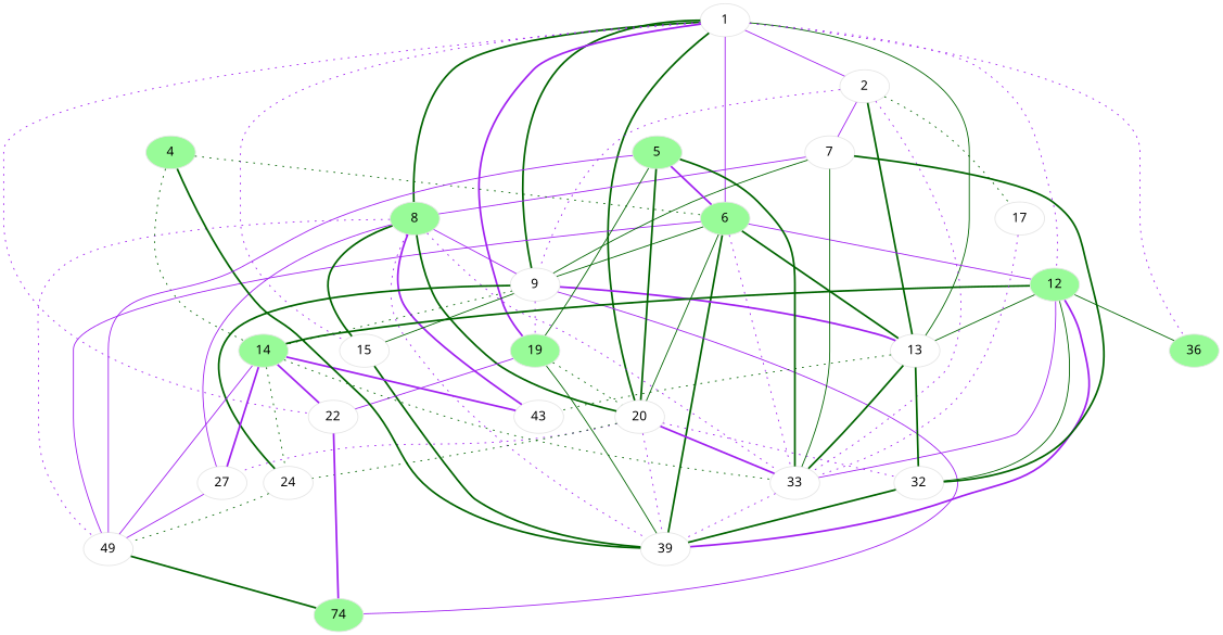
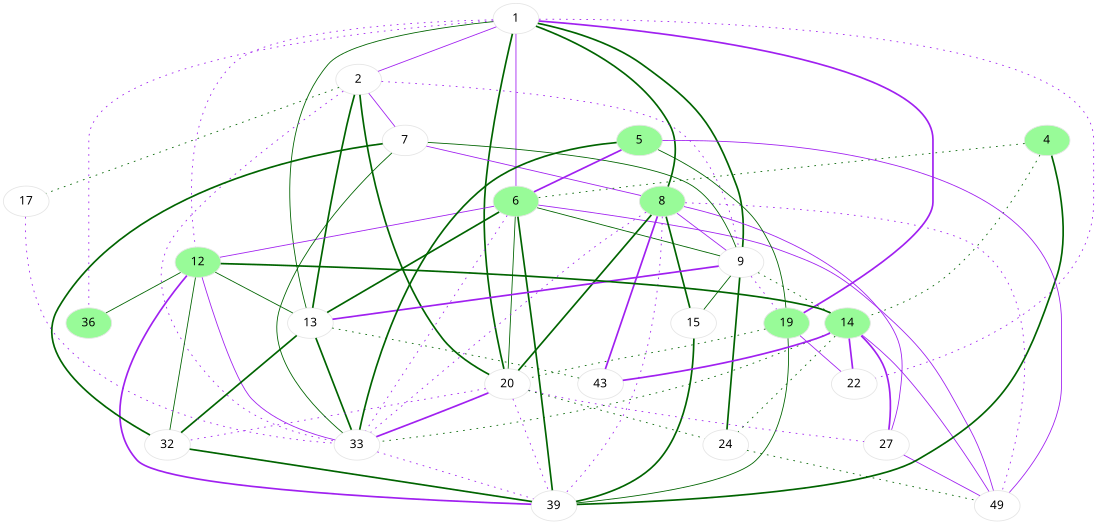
  graph {
    fontname="Noto Sans"
    node [color=gray90 fillcolor=white fontname="Noto Sans" style=filled]
    edge [color=purple fontname="Noto Sans" style=bold]
    1 [super="+18+3+81"]
    2 [super="+60+47"]
    6 [fillcolor=palegreen super="+35+11+28+10"]
    8 [fillcolor=palegreen super="+26+25+38"]
    9 [super="+82+21"]
    12 [fillcolor=palegreen super="+56+63+42"]
    13 [super="+66+48"]
    15 [super="+31"]
    19 [fillcolor=palegreen super="+29+53"]
    20 [super="+80+61+69"]
    22
    36 [fillcolor=palegreen]
    7 [super="+16"]
    17
    33 [super="+65+37+73"]
    39 [super="+58+45+50"]
    49 [super="+59+76+57"]
    27 [super="+30"]
    43 [super="+44"]
    14 [fillcolor=palegreen super="+46+23+34"]
    24
-   74 [fillcolor=palegreen]
    32 [super="+41"]
    4 [fillcolor=palegreen]
    5 [fillcolor=palegreen super="+67"]
    1 -- 2 [style=solid]
    1 -- 6 [style=solid weight=5]
    1 -- 8 [color=darkgreen weight=2]
    1 -- 9 [color=darkgreen]
    1 -- 12 [style=dotted weight=2]
    1 -- 13 [color=darkgreen style=solid]
-   1 -- 15 [style=dotted weight=2]
    1 -- 19
    1 -- 20 [color=darkgreen]
    1 -- 22 [style=dotted]
    1 -- 36 [style=dotted weight=2]
    2 -- 9 [style=dotted]
    2 -- 13 [color=darkgreen]
-   5 -- 20 [color=darkgreen]
+   2 -- 20 [color=darkgreen]
    2 -- 7 [style=solid]
    2 -- 17 [color=darkgreen style=dotted]
    2 -- 33 [style=dotted]
    6 -- 9 [color=darkgreen style=solid]
    6 -- 12 [style=solid weight=2]
    6 -- 13 [color=darkgreen weight=2]
    6 -- 20 [color=darkgreen style=solid weight=3]
    6 -- 33 [style=dotted weight=2]
    6 -- 39 [color=darkgreen weight=2]
    6 -- 49 [style=solid weight=3]
    8 -- 9 [style=solid weight=2]
    8 -- 15 [color=darkgreen]
    8 -- 20 [color=darkgreen]
    8 -- 33 [style=dotted]
    8 -- 39 [style=dotted]
    8 -- 49 [style=dotted]
    8 -- 27 [style=solid]
    8 -- 43
    9 -- 13
    9 -- 15 [color=darkgreen style=solid]
    9 -- 19 [style=dotted]
    9 -- 14 [color=darkgreen style=dotted]
    9 -- 24 [color=darkgreen weight=2]
-   9 -- 74 [style=solid]
    12 -- 13 [color=darkgreen style=solid]
    12 -- 36 [color=darkgreen style=solid]
    12 -- 33 [style=solid]
    12 -- 39
    12 -- 14 [color=darkgreen weight=3]
    12 -- 32 [color=darkgreen style=solid]
    13 -- 33 [color=darkgreen]
    13 -- 43 [color=darkgreen style=dotted]
    13 -- 32 [color=darkgreen]
    15 -- 39 [color=darkgreen]
    19 -- 20 [color=darkgreen style=dotted]
    19 -- 22 [style=solid]
    19 -- 39 [color=darkgreen style=solid]
    20 -- 33
    20 -- 39 [style=dotted]
    20 -- 27 [style=dotted]
    20 -- 24 [color=darkgreen style=dotted]
    20 -- 32 [style=dotted]
-   22 -- 74
    7 -- 8 [style=solid]
    7 -- 9 [color=darkgreen style=solid weight=2]
    7 -- 33 [color=darkgreen style=solid weight=2]
    7 -- 32 [color=darkgreen]
    17 -- 33 [style=dotted]
    33 -- 39 [style=dotted]
-   49 -- 74 [color=darkgreen]
    27 -- 49 [style=solid]
    14 -- 22
    14 -- 33 [color=darkgreen style=dotted]
    14 -- 49 [style=solid]
    14 -- 27 [weight=2]
    14 -- 43 [weight=2]
    14 -- 24 [color=darkgreen style=dotted]
    24 -- 49 [color=darkgreen style=dotted]
    32 -- 39 [color=darkgreen]
    4 -- 6 [color=darkgreen style=dotted]
    4 -- 39 [color=darkgreen]
    4 -- 14 [color=darkgreen style=dotted]
    5 -- 6
    5 -- 19 [color=darkgreen style=solid]
    5 -- 33 [color=darkgreen]
    5 -- 49 [style=solid weight=2]
  }
